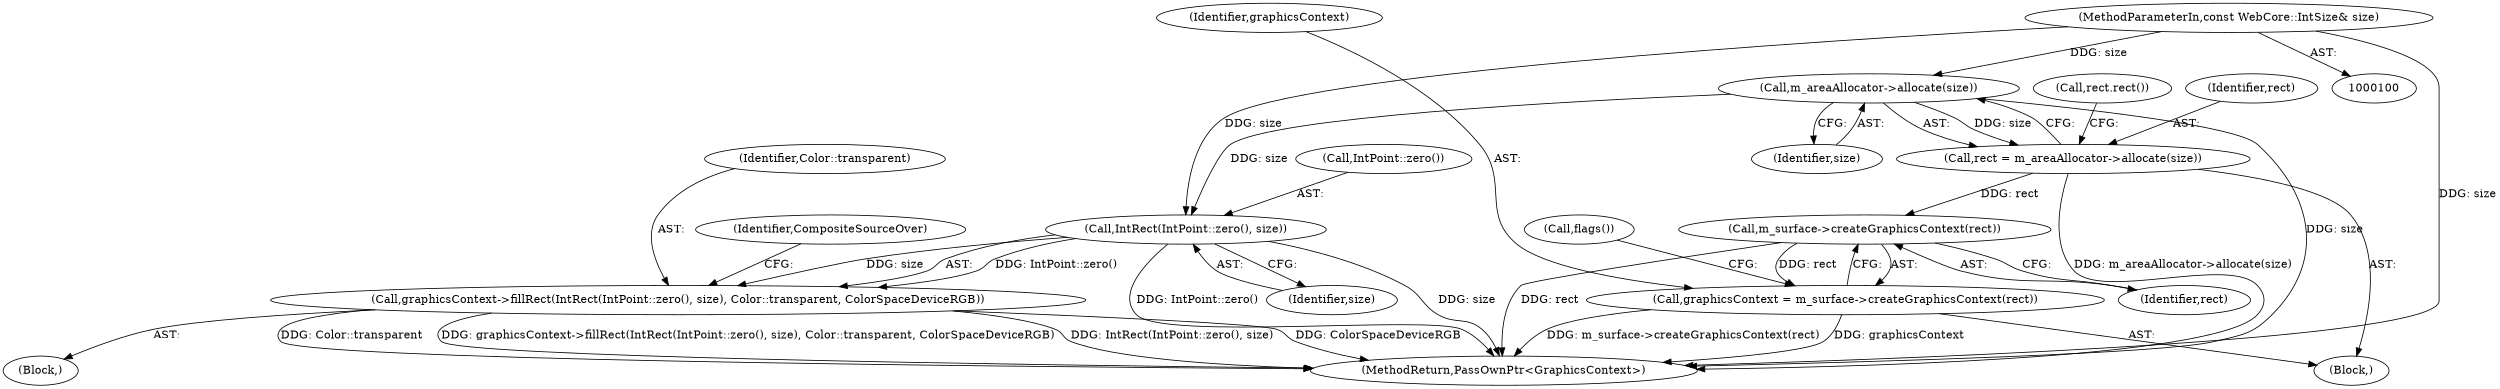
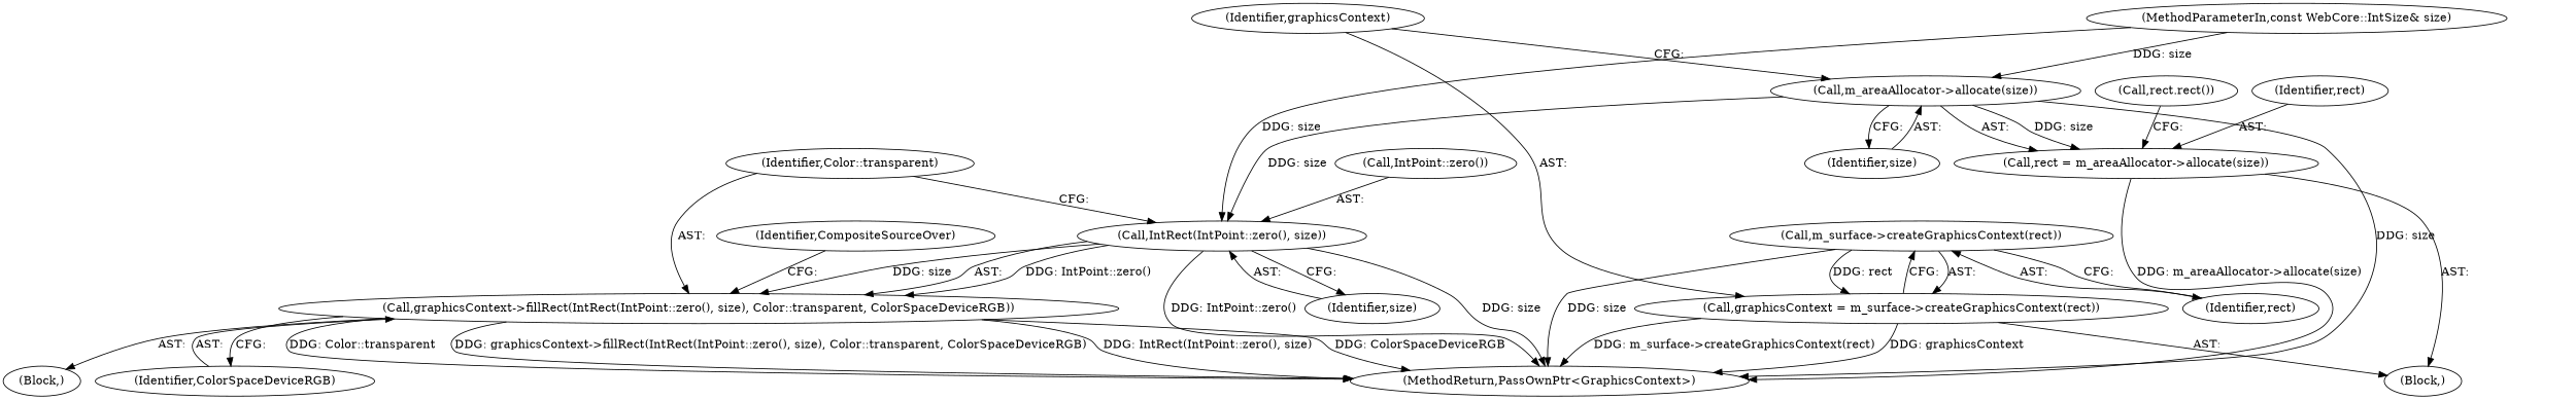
  digraph {
    n1 [label="(Call,m_areaAllocator->allocate(size))"]
    n2 [label="(Call,rect = m_areaAllocator->allocate(size))"]
    n3 [label="(Call,IntRect(IntPoint::zero(), size))"]
    n4 [label="(Identifier,size)"]
    n5 [label="(MethodReturn,PassOwnPtr<GraphicsContext>)"]
    n6 [label="(Call,m_surface->createGraphicsContext(rect))"]
    n7 [label="(Block,)"]
    n8 [label="(Call,graphicsContext->fillRect(IntRect(IntPoint::zero(), size), Color::transparent, ColorSpaceDeviceRGB))"]
    n9 [label="(Identifier,size)"]
    n10 [label="(MethodParameterIn,const WebCore::IntSize& size)"]
-   1000100
    n12 [label="(Call,graphicsContext = m_surface->createGraphicsContext(rect))"]
    n13 [label="(Identifier,rect)"]
    n14 [label="(Block,)"]
+   n15 [label="(Identifier,ColorSpaceDeviceRGB)"]
    n16 [label="(Call,IntPoint::zero())"]
    n17 [label="(Identifier,Color::transparent)"]
    n18 [label="(Identifier,graphicsContext)"]
    n19 [label="(Call,rect.rect())"]
    n20 [label="(Identifier,rect)"]
    n21 [label="(Identifier,CompositeSourceOver)"]
-   n22 [label="(Call,flags())"]
    n1 -> n2 [label="AST: "]
    n1 -> n2 [label="DDG: size"]
    n1 -> n3 [label="DDG: size"]
    n1 -> n4 [label="CFG: "]
    n1 -> n5 [label="DDG: size"]
-   n2 -> n1 [label="CFG: "]
+   n18 -> n1 [label="CFG: "]
    n2 -> n5 [label="DDG: m_areaAllocator->allocate(size)"]
-   n2 -> n6 [label="DDG: rect"]
    n2 -> n7 [label="AST: "]
    n3 -> n5 [label="DDG: size"]
    n3 -> n5 [label="DDG: IntPoint::zero()"]
    n3 -> n8 [label="AST: "]
    n3 -> n8 [label="DDG: IntPoint::zero()"]
    n3 -> n8 [label="DDG: size"]
    n3 -> n9 [label="CFG: "]
    n4 -> n1 [label="AST: "]
-   n6 -> n5 [label="DDG: rect"]
+   n6 -> n5 [label="DDG: size"]
    n6 -> n12 [label="AST: "]
    n6 -> n12 [label="DDG: rect"]
    n6 -> n13 [label="CFG: "]
    n8 -> n5 [label="DDG: ColorSpaceDeviceRGB"]
    n8 -> n5 [label="DDG: Color::transparent"]
    n8 -> n5 [label="DDG: graphicsContext->fillRect(IntRect(IntPoint::zero(), size), Color::transparent, ColorSpaceDeviceRGB)"]
    n8 -> n5 [label="DDG: IntRect(IntPoint::zero(), size)"]
    n8 -> n14 [label="AST: "]
+   n8 -> n15 [label="CFG: "]
    n9 -> n3 [label="AST: "]
    n10 -> n1 [label="DDG: size"]
    n10 -> n3 [label="DDG: size"]
-   n10 -> n5 [label="DDG: size"]
-   n10 -> 1000100 [label="AST: "]
    n12 -> n5 [label="DDG: graphicsContext"]
    n12 -> n5 [label="DDG: m_surface->createGraphicsContext(rect)"]
    n12 -> n6 [label="CFG: "]
    n12 -> n7 [label="AST: "]
    n13 -> n6 [label="AST: "]
+   n15 -> n8 [label="AST: "]
    n16 -> n3 [label="AST: "]
+   n17 -> n3 [label="CFG: "]
    n17 -> n8 [label="AST: "]
    n18 -> n12 [label="AST: "]
    n19 -> n2 [label="CFG: "]
    n20 -> n2 [label="AST: "]
    n21 -> n8 [label="CFG: "]
-   n22 -> n12 [label="CFG: "]
  }
